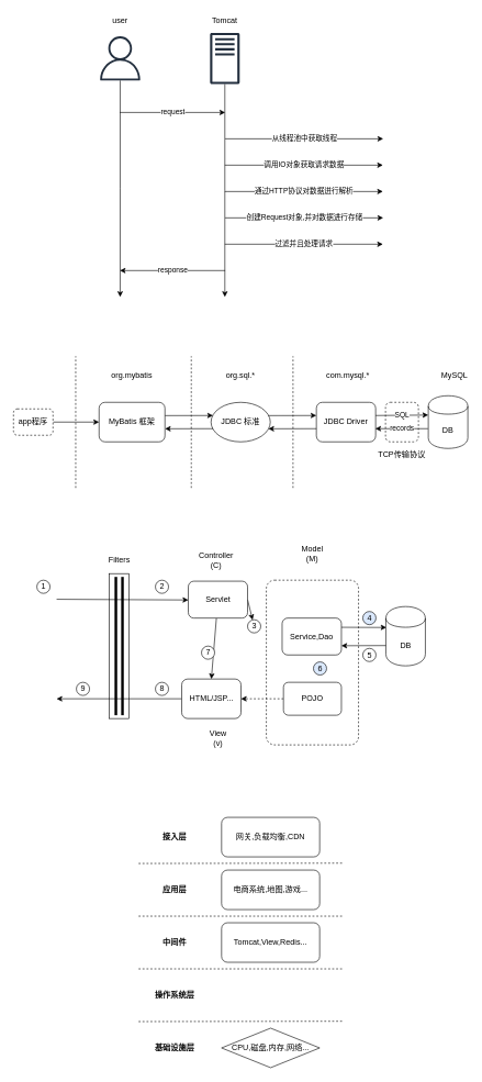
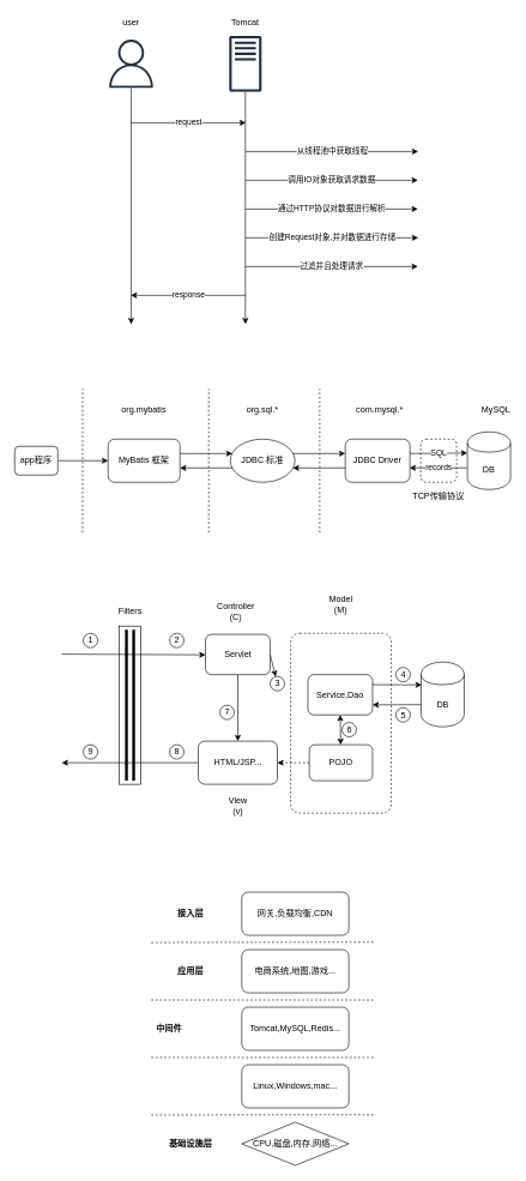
  <mxCell id="0" />
  <mxCell id="1" parent="0" />
  <mxCell id="2" value="" style="rounded=1;whiteSpace=wrap;html=1;arcSize=9;dashed=1;" parent="1" vertex="1"><mxGeometry x="404" y="880" width="140" height="250" as="geometry" /></mxCell>
  <mxCell id="3" value="" style="rounded=1;whiteSpace=wrap;html=1;dashed=1;" parent="1" vertex="1"><mxGeometry x="585" y="610" width="50" height="60" as="geometry" /></mxCell>
  <mxCell id="4" style="edgeStyle=orthogonalEdgeStyle;rounded=0;orthogonalLoop=1;jettySize=auto;html=1;" parent="1" source="5" edge="1"><mxGeometry relative="1" as="geometry"><mxPoint x="182" y="450" as="targetPoint" /></mxGeometry></mxCell>
  <mxCell id="5" value="" style="outlineConnect=0;fontColor=#232F3E;gradientColor=none;fillColor=#232F3E;strokeColor=none;dashed=0;verticalLabelPosition=bottom;verticalAlign=top;align=center;html=1;fontSize=12;fontStyle=0;aspect=fixed;pointerEvents=1;shape=mxgraph.aws4.user;" parent="1" vertex="1"><mxGeometry x="148.5" y="54.5" width="67" height="67" as="geometry" /></mxCell>
  <mxCell id="6" style="edgeStyle=orthogonalEdgeStyle;rounded=0;orthogonalLoop=1;jettySize=auto;html=1;" parent="1" source="7" edge="1"><mxGeometry relative="1" as="geometry"><mxPoint x="341" y="450" as="targetPoint" /></mxGeometry></mxCell>
  <mxCell id="7" value="" style="outlineConnect=0;fontColor=#232F3E;gradientColor=none;fillColor=#232F3E;strokeColor=none;dashed=0;verticalLabelPosition=bottom;verticalAlign=top;align=center;html=1;fontSize=12;fontStyle=0;aspect=fixed;pointerEvents=1;shape=mxgraph.aws4.traditional_server;" parent="1" vertex="1"><mxGeometry x="318.5" y="49" width="45" height="78" as="geometry" /></mxCell>
  <mxCell id="8" value="user" style="text;html=1;strokeColor=none;fillColor=none;align=center;verticalAlign=middle;whiteSpace=wrap;rounded=0;" parent="1" vertex="1"><mxGeometry x="162" y="20" width="40" height="20" as="geometry" /></mxCell>
  <mxCell id="9" value="Tomcat" style="text;html=1;strokeColor=none;fillColor=none;align=center;verticalAlign=middle;whiteSpace=wrap;rounded=0;" parent="1" vertex="1"><mxGeometry x="321" y="20" width="40" height="20" as="geometry" /></mxCell>
  <mxCell id="10" value="request" style="endArrow=classic;html=1;" parent="1" edge="1"><mxGeometry width="50" height="50" relative="1" as="geometry"><mxPoint x="181.5" y="170" as="sourcePoint" /><mxPoint x="341.5" y="170" as="targetPoint" /></mxGeometry></mxCell>
  <mxCell id="11" value="从线程池中获取线程" style="endArrow=classic;html=1;" parent="1" edge="1"><mxGeometry width="50" height="50" relative="1" as="geometry"><mxPoint x="341.5" y="210" as="sourcePoint" /><mxPoint x="581.5" y="210" as="targetPoint" /></mxGeometry></mxCell>
  <mxCell id="12" value="调用IO对象获取请求数据" style="endArrow=classic;html=1;" parent="1" edge="1"><mxGeometry width="50" height="50" relative="1" as="geometry"><mxPoint x="341" y="250" as="sourcePoint" /><mxPoint x="581" y="250" as="targetPoint" /></mxGeometry></mxCell>
  <mxCell id="13" value="通过HTTP协议对数据进行解析" style="endArrow=classic;html=1;" parent="1" edge="1"><mxGeometry width="50" height="50" relative="1" as="geometry"><mxPoint x="341" y="290" as="sourcePoint" /><mxPoint x="581" y="290" as="targetPoint" /></mxGeometry></mxCell>
  <mxCell id="14" value="创建Request对象,并对数据进行存储" style="endArrow=classic;html=1;" parent="1" edge="1"><mxGeometry width="50" height="50" relative="1" as="geometry"><mxPoint x="341.5" y="330" as="sourcePoint" /><mxPoint x="581.5" y="330" as="targetPoint" /></mxGeometry></mxCell>
  <mxCell id="15" value="过滤并且处理请求" style="endArrow=classic;html=1;" parent="1" edge="1"><mxGeometry width="50" height="50" relative="1" as="geometry"><mxPoint x="341" y="370" as="sourcePoint" /><mxPoint x="581" y="370" as="targetPoint" /></mxGeometry></mxCell>
  <mxCell id="16" value="response" style="endArrow=classic;html=1;" parent="1" edge="1"><mxGeometry width="50" height="50" relative="1" as="geometry"><mxPoint x="341.5" y="410" as="sourcePoint" /><mxPoint x="181.5" y="410" as="targetPoint" /></mxGeometry></mxCell>
  <mxCell id="17" value="DB" style="shape=cylinder;whiteSpace=wrap;html=1;boundedLbl=1;backgroundOutline=1;" parent="1" vertex="1"><mxGeometry x="650" y="600" width="60" height="80" as="geometry" /></mxCell>
  <mxCell id="18" value="MySQL" style="text;html=1;strokeColor=none;fillColor=none;align=center;verticalAlign=middle;whiteSpace=wrap;rounded=0;" parent="1" vertex="1"><mxGeometry x="670" y="560" width="40" height="20" as="geometry" /></mxCell>
  <mxCell id="19" value="JDBC Driver" style="rounded=1;whiteSpace=wrap;html=1;" parent="1" vertex="1"><mxGeometry x="480" y="610" width="90" height="60" as="geometry" /></mxCell>
  <mxCell id="20" value="SQL" style="endArrow=classic;html=1;entryX=-0.002;entryY=0.367;entryDx=0;entryDy=0;entryPerimeter=0;" parent="1" target="17" edge="1"><mxGeometry width="50" height="50" relative="1" as="geometry"><mxPoint x="570" y="630" as="sourcePoint" /><mxPoint x="640" y="630" as="targetPoint" /></mxGeometry></mxCell>
  <mxCell id="21" value="records" style="endArrow=classic;html=1;" parent="1" edge="1"><mxGeometry width="50" height="50" relative="1" as="geometry"><mxPoint x="649.5" y="650" as="sourcePoint" /><mxPoint x="569.5" y="650" as="targetPoint" /></mxGeometry></mxCell>
  <mxCell id="22" value="TCP传输协议" style="text;html=1;strokeColor=none;fillColor=none;align=center;verticalAlign=middle;whiteSpace=wrap;rounded=0;dashed=1;" parent="1" vertex="1"><mxGeometry x="570" y="680" width="80" height="20" as="geometry" /></mxCell>
  <mxCell id="23" value="JDBC 标准" style="ellipse;whiteSpace=wrap;html=1;" parent="1" vertex="1"><mxGeometry x="320" y="610" width="90" height="60" as="geometry" /></mxCell>
  <mxCell id="24" value="" style="endArrow=none;html=1;exitX=0.968;exitY=0.669;exitDx=0;exitDy=0;exitPerimeter=0;startArrow=classic;startFill=1;endFill=0;" parent="1" source="23" edge="1"><mxGeometry width="50" height="50" relative="1" as="geometry"><mxPoint x="410" y="650" as="sourcePoint" /><mxPoint x="480" y="650" as="targetPoint" /></mxGeometry></mxCell>
  <mxCell id="25" value="" style="endArrow=classic;html=1;exitX=0.968;exitY=0.669;exitDx=0;exitDy=0;exitPerimeter=0;startArrow=none;startFill=0;endFill=1;" parent="1" edge="1"><mxGeometry width="50" height="50" relative="1" as="geometry"><mxPoint x="407.12" y="630.14" as="sourcePoint" /><mxPoint x="480" y="630" as="targetPoint" /></mxGeometry></mxCell>
  <mxCell id="26" value="MyBatis 框架" style="rounded=1;whiteSpace=wrap;html=1;" parent="1" vertex="1"><mxGeometry x="150" y="610" width="100" height="60" as="geometry" /></mxCell>
  <mxCell id="27" value="" style="endArrow=classic;html=1;exitX=0.968;exitY=0.669;exitDx=0;exitDy=0;exitPerimeter=0;startArrow=none;startFill=0;endFill=1;" parent="1" edge="1"><mxGeometry width="50" height="50" relative="1" as="geometry"><mxPoint x="250.12" y="630.14" as="sourcePoint" /><mxPoint x="323" y="630" as="targetPoint" /></mxGeometry></mxCell>
  <mxCell id="28" value="" style="endArrow=none;html=1;exitX=0.968;exitY=0.669;exitDx=0;exitDy=0;exitPerimeter=0;startArrow=classic;startFill=1;endFill=0;" parent="1" edge="1"><mxGeometry width="50" height="50" relative="1" as="geometry"><mxPoint x="250.12" y="650.14" as="sourcePoint" /><mxPoint x="323" y="650" as="targetPoint" /></mxGeometry></mxCell>
  <mxCell id="29" style="edgeStyle=orthogonalEdgeStyle;rounded=0;orthogonalLoop=1;jettySize=auto;html=1;entryX=0;entryY=0.5;entryDx=0;entryDy=0;startArrow=none;startFill=0;endArrow=classic;endFill=1;" parent="1" source="30" target="26" edge="1"><mxGeometry relative="1" as="geometry" /></mxCell>
- <mxCell id="30" value="app程序" style="rounded=1;whiteSpace=wrap;html=1;dashed=1;" parent="1" vertex="1"><mxGeometry x="20" y="620" width="60" height="40" as="geometry" /></mxCell>
+ <mxCell id="30" value="app程序" style="rounded=1;whiteSpace=wrap;html=1;" parent="1" vertex="1"><mxGeometry x="20" y="620" width="60" height="40" as="geometry" /></mxCell>
  <mxCell id="31" value="" style="endArrow=none;dashed=1;html=1;" parent="1" edge="1"><mxGeometry width="50" height="50" relative="1" as="geometry"><mxPoint x="114.5" y="740" as="sourcePoint" /><mxPoint x="114.5" y="540" as="targetPoint" /></mxGeometry></mxCell>
  <mxCell id="32" value="" style="endArrow=none;dashed=1;html=1;" parent="1" edge="1"><mxGeometry width="50" height="50" relative="1" as="geometry"><mxPoint x="290" y="740" as="sourcePoint" /><mxPoint x="290" y="540" as="targetPoint" /></mxGeometry></mxCell>
  <mxCell id="33" value="" style="endArrow=none;dashed=1;html=1;" parent="1" edge="1"><mxGeometry width="50" height="50" relative="1" as="geometry"><mxPoint x="444.5" y="740" as="sourcePoint" /><mxPoint x="444.5" y="540" as="targetPoint" /></mxGeometry></mxCell>
  <mxCell id="34" value="org.mybatis" style="text;html=1;strokeColor=none;fillColor=none;align=center;verticalAlign=middle;whiteSpace=wrap;rounded=0;" parent="1" vertex="1"><mxGeometry x="180" y="560" width="40" height="20" as="geometry" /></mxCell>
  <mxCell id="35" value="org.sql.*" style="text;html=1;strokeColor=none;fillColor=none;align=center;verticalAlign=middle;whiteSpace=wrap;rounded=0;" parent="1" vertex="1"><mxGeometry x="345" y="560" width="40" height="20" as="geometry" /></mxCell>
  <mxCell id="36" value="com.mysql.*" style="text;html=1;strokeColor=none;fillColor=none;align=center;verticalAlign=middle;whiteSpace=wrap;rounded=0;" parent="1" vertex="1"><mxGeometry x="507.5" y="560" width="40" height="20" as="geometry" /></mxCell>
  <mxCell id="37" value="" style="rounded=0;whiteSpace=wrap;html=1;" parent="1" vertex="1"><mxGeometry x="165.5" y="870" width="30" height="220" as="geometry" /></mxCell>
  <mxCell id="38" value="" style="endArrow=none;html=1;strokeWidth=4;" parent="1" edge="1"><mxGeometry width="50" height="50" relative="1" as="geometry"><mxPoint x="175.5" y="1085" as="sourcePoint" /><mxPoint x="175.5" y="875" as="targetPoint" /></mxGeometry></mxCell>
  <mxCell id="39" value="" style="endArrow=none;html=1;strokeWidth=4;" parent="1" edge="1"><mxGeometry width="50" height="50" relative="1" as="geometry"><mxPoint x="185.5" y="1085" as="sourcePoint" /><mxPoint x="185.5" y="875" as="targetPoint" /></mxGeometry></mxCell>
  <mxCell id="40" value="Filters" style="text;html=1;strokeColor=none;fillColor=none;align=center;verticalAlign=middle;whiteSpace=wrap;rounded=0;" parent="1" vertex="1"><mxGeometry x="160.5" y="840" width="40" height="20" as="geometry" /></mxCell>
  <mxCell id="41" value="" style="endArrow=classic;html=1;strokeWidth=1;" parent="1" edge="1"><mxGeometry width="50" height="50" relative="1" as="geometry"><mxPoint x="85.5" y="909" as="sourcePoint" /><mxPoint x="285.5" y="910" as="targetPoint" /></mxGeometry></mxCell>
  <mxCell id="42" style="rounded=0;orthogonalLoop=1;jettySize=auto;html=1;startArrow=none;startFill=0;endArrow=classic;endFill=1;strokeWidth=1;exitX=1;exitY=0.5;exitDx=0;exitDy=0;" parent="1" source="44" target="59" edge="1"><mxGeometry relative="1" as="geometry" /></mxCell>
  <mxCell id="43" style="edgeStyle=none;rounded=0;orthogonalLoop=1;jettySize=auto;html=1;entryX=0.5;entryY=0;entryDx=0;entryDy=0;startArrow=none;startFill=0;endArrow=classic;endFill=1;strokeWidth=1;" parent="1" source="44" target="53" edge="1"><mxGeometry relative="1" as="geometry" /></mxCell>
  <mxCell id="44" value="Servlet" style="rounded=1;whiteSpace=wrap;html=1;" parent="1" vertex="1"><mxGeometry x="285.5" y="881.5" width="90" height="56" as="geometry" /></mxCell>
  <mxCell id="45" style="edgeStyle=none;rounded=0;orthogonalLoop=1;jettySize=auto;html=1;entryX=0.014;entryY=0.353;entryDx=0;entryDy=0;startArrow=none;startFill=0;endArrow=classic;endFill=1;strokeWidth=1;exitX=1;exitY=0.25;exitDx=0;exitDy=0;entryPerimeter=0;" parent="1" source="46" target="48" edge="1"><mxGeometry relative="1" as="geometry" /></mxCell>
  <mxCell id="46" value="Service,Dao" style="rounded=1;whiteSpace=wrap;html=1;" parent="1" vertex="1"><mxGeometry x="428" y="937.5" width="90" height="56" as="geometry" /></mxCell>
  <mxCell id="47" style="edgeStyle=none;rounded=0;orthogonalLoop=1;jettySize=auto;html=1;entryX=1;entryY=0.75;entryDx=0;entryDy=0;startArrow=none;startFill=0;endArrow=classic;endFill=1;strokeWidth=1;exitX=0.015;exitY=0.658;exitDx=0;exitDy=0;exitPerimeter=0;" parent="1" source="48" target="46" edge="1"><mxGeometry relative="1" as="geometry"><mxPoint x="584.5" y="980" as="sourcePoint" /></mxGeometry></mxCell>
  <mxCell id="48" value="DB" style="shape=cylinder;whiteSpace=wrap;html=1;boundedLbl=1;backgroundOutline=1;" parent="1" vertex="1"><mxGeometry x="585.5" y="920" width="60" height="90" as="geometry" /></mxCell>
+ <mxCell id="49" style="edgeStyle=none;rounded=0;orthogonalLoop=1;jettySize=auto;html=1;entryX=0.5;entryY=1;entryDx=0;entryDy=0;startArrow=classic;startFill=1;endArrow=classic;endFill=1;strokeWidth=1;" parent="1" source="51" target="46" edge="1"><mxGeometry relative="1" as="geometry" /></mxCell>
  <mxCell id="50" style="edgeStyle=none;rounded=0;orthogonalLoop=1;jettySize=auto;html=1;entryX=1;entryY=0.5;entryDx=0;entryDy=0;startArrow=none;startFill=0;endArrow=classic;endFill=1;strokeWidth=1;dashed=1;" parent="1" source="51" target="53" edge="1"><mxGeometry relative="1" as="geometry" /></mxCell>
  <mxCell id="51" value="POJO" style="rounded=1;whiteSpace=wrap;html=1;" parent="1" vertex="1"><mxGeometry x="430" y="1035" width="88" height="50" as="geometry" /></mxCell>
  <mxCell id="52" style="edgeStyle=none;rounded=0;orthogonalLoop=1;jettySize=auto;html=1;startArrow=none;startFill=0;endArrow=classic;endFill=1;strokeWidth=1;" parent="1" source="53" edge="1"><mxGeometry relative="1" as="geometry"><mxPoint x="85.5" y="1060" as="targetPoint" /></mxGeometry></mxCell>
- <mxCell id="53" value="HTML/JSP..." style="rounded=1;whiteSpace=wrap;html=1;" parent="1" vertex="1"><mxGeometry x="275.5" y="1030" width="90" height="60" as="geometry" /></mxCell>
+ <mxCell id="53" value="HTML/JSP..." style="rounded=1;whiteSpace=wrap;html=1;" parent="1" vertex="1"><mxGeometry x="275.5" y="1030" width="110" height="60" as="geometry" /></mxCell>
  <mxCell id="54" value="Model&lt;br&gt;(M)" style="text;html=1;strokeColor=none;fillColor=none;align=center;verticalAlign=middle;whiteSpace=wrap;rounded=0;dashed=1;" parent="1" vertex="1"><mxGeometry x="454" y="830" width="40" height="20" as="geometry" /></mxCell>
  <mxCell id="55" value="View&lt;br&gt;(v)" style="text;html=1;strokeColor=none;fillColor=none;align=center;verticalAlign=middle;whiteSpace=wrap;rounded=0;dashed=1;" parent="1" vertex="1"><mxGeometry x="310.5" y="1110" width="40" height="20" as="geometry" /></mxCell>
  <mxCell id="56" value="Controller&lt;br&gt;(C)" style="text;html=1;strokeColor=none;fillColor=none;align=center;verticalAlign=middle;whiteSpace=wrap;rounded=0;dashed=1;" parent="1" vertex="1"><mxGeometry x="307.5" y="840" width="40" height="20" as="geometry" /></mxCell>
- <mxCell id="57" value="1" style="ellipse;whiteSpace=wrap;html=1;aspect=fixed;" parent="1" vertex="1"><mxGeometry x="55.5" y="880" width="20" height="20" as="geometry" /></mxCell>
+ <mxCell id="57" value="1" style="ellipse;whiteSpace=wrap;html=1;aspect=fixed;" parent="1" vertex="1"><mxGeometry x="115.5" y="880" width="20" height="20" as="geometry" /></mxCell>
  <mxCell id="58" value="2" style="ellipse;whiteSpace=wrap;html=1;aspect=fixed;" parent="1" vertex="1"><mxGeometry x="235.5" y="880" width="20" height="20" as="geometry" /></mxCell>
  <mxCell id="59" value="3" style="ellipse;whiteSpace=wrap;html=1;aspect=fixed;" parent="1" vertex="1"><mxGeometry x="375.5" y="940" width="20" height="20" as="geometry" /></mxCell>
- <mxCell id="60" value="4" style="ellipse;whiteSpace=wrap;html=1;aspect=fixed;fillColor=#dae8fc;" parent="1" vertex="1"><mxGeometry x="550.5" y="927.5" width="20" height="20" as="geometry" /></mxCell>
+ <mxCell id="60" value="4" style="ellipse;whiteSpace=wrap;html=1;aspect=fixed;" parent="1" vertex="1"><mxGeometry x="550.5" y="927.5" width="20" height="20" as="geometry" /></mxCell>
  <mxCell id="61" value="5" style="ellipse;whiteSpace=wrap;html=1;aspect=fixed;" parent="1" vertex="1"><mxGeometry x="550.5" y="983.5" width="20" height="20" as="geometry" /></mxCell>
- <mxCell id="62" value="6" style="ellipse;whiteSpace=wrap;html=1;aspect=fixed;fillColor=#dae8fc;" parent="1" vertex="1"><mxGeometry x="475.5" y="1004" width="20" height="20" as="geometry" /></mxCell>
+ <mxCell id="62" value="6" style="ellipse;whiteSpace=wrap;html=1;aspect=fixed;" parent="1" vertex="1"><mxGeometry x="475.5" y="1004" width="20" height="20" as="geometry" /></mxCell>
  <mxCell id="63" value="7" style="ellipse;whiteSpace=wrap;html=1;aspect=fixed;" parent="1" vertex="1"><mxGeometry x="305.5" y="980" width="20" height="20" as="geometry" /></mxCell>
  <mxCell id="64" value="8" style="ellipse;whiteSpace=wrap;html=1;aspect=fixed;" parent="1" vertex="1"><mxGeometry x="235.5" y="1035" width="20" height="20" as="geometry" /></mxCell>
  <mxCell id="65" value="9" style="ellipse;whiteSpace=wrap;html=1;aspect=fixed;" parent="1" vertex="1"><mxGeometry x="115.5" y="1035" width="20" height="20" as="geometry" /></mxCell>
  <mxCell id="66" value="CPU,磁盘,内存,网络..." style="rhombus;whiteSpace=wrap;html=1;" parent="1" vertex="1"><mxGeometry x="336" y="1560" width="149" height="60" as="geometry" /></mxCell>
- <mxCell id="68" value="Tomcat,View,Redis..." style="rounded=1;whiteSpace=wrap;html=1;" parent="1" vertex="1"><mxGeometry x="336" y="1400" width="149" height="60" as="geometry" /></mxCell>
+ <mxCell id="67" value="Linux,Windows,mac..." style="rounded=1;whiteSpace=wrap;html=1;" parent="1" vertex="1"><mxGeometry x="336" y="1480" width="149" height="60" as="geometry" /></mxCell>
+ <mxCell id="68" value="Tomcat,MySQL,Redis..." style="rounded=1;whiteSpace=wrap;html=1;" parent="1" vertex="1"><mxGeometry x="336" y="1400" width="149" height="60" as="geometry" /></mxCell>
  <mxCell id="69" value="电商系统,地图,游戏..." style="rounded=1;whiteSpace=wrap;html=1;" parent="1" vertex="1"><mxGeometry x="336" y="1320" width="149" height="60" as="geometry" /></mxCell>
  <mxCell id="70" value="" style="endArrow=none;dashed=1;html=1;" parent="1" edge="1"><mxGeometry width="50" height="50" relative="1" as="geometry"><mxPoint x="210" y="1550" as="sourcePoint" /><mxPoint x="520" y="1549.5" as="targetPoint" /></mxGeometry></mxCell>
  <mxCell id="71" value="" style="endArrow=none;dashed=1;html=1;" parent="1" edge="1"><mxGeometry width="50" height="50" relative="1" as="geometry"><mxPoint x="210" y="1470" as="sourcePoint" /><mxPoint x="520" y="1470" as="targetPoint" /></mxGeometry></mxCell>
  <mxCell id="72" value="" style="endArrow=none;dashed=1;html=1;" parent="1" edge="1"><mxGeometry width="50" height="50" relative="1" as="geometry"><mxPoint x="210" y="1390" as="sourcePoint" /><mxPoint x="520" y="1390" as="targetPoint" /></mxGeometry></mxCell>
  <mxCell id="73" value="网关,负载均衡,CDN" style="rounded=1;whiteSpace=wrap;html=1;" parent="1" vertex="1"><mxGeometry x="336" y="1240" width="149" height="60" as="geometry" /></mxCell>
  <mxCell id="74" value="" style="endArrow=none;dashed=1;html=1;" parent="1" edge="1"><mxGeometry width="50" height="50" relative="1" as="geometry"><mxPoint x="210" y="1310" as="sourcePoint" /><mxPoint x="520.5" y="1309.5" as="targetPoint" /></mxGeometry></mxCell>
  <mxCell id="75" value="基础设施层" style="text;html=1;strokeColor=none;fillColor=none;align=center;verticalAlign=middle;whiteSpace=wrap;rounded=0;fontStyle=1" parent="1" vertex="1"><mxGeometry x="220" y="1580" width="90" height="20" as="geometry" /></mxCell>
- <mxCell id="76" value="操作系统层" style="text;html=1;strokeColor=none;fillColor=none;align=center;verticalAlign=middle;whiteSpace=wrap;rounded=0;fontStyle=1" parent="1" vertex="1"><mxGeometry x="220" y="1500" width="90" height="20" as="geometry" /></mxCell>
- <mxCell id="77" value="中间件" style="text;html=1;strokeColor=none;fillColor=none;align=center;verticalAlign=middle;whiteSpace=wrap;rounded=0;fontStyle=1" parent="1" vertex="1"><mxGeometry x="220" y="1420" width="90" height="20" as="geometry" /></mxCell>
+ <mxCell id="77" value="中间件" style="text;html=1;strokeColor=none;fillColor=none;align=center;verticalAlign=middle;whiteSpace=wrap;rounded=0;fontStyle=1" parent="1" vertex="1"><mxGeometry x="190" y="1420" width="90" height="20" as="geometry" /></mxCell>
  <mxCell id="78" value="应用层" style="text;html=1;strokeColor=none;fillColor=none;align=center;verticalAlign=middle;whiteSpace=wrap;rounded=0;fontStyle=1" parent="1" vertex="1"><mxGeometry x="220" y="1340" width="90" height="20" as="geometry" /></mxCell>
  <mxCell id="79" value="接入层" style="text;html=1;strokeColor=none;fillColor=none;align=center;verticalAlign=middle;whiteSpace=wrap;rounded=0;fontStyle=1" parent="1" vertex="1"><mxGeometry x="220" y="1260" width="90" height="20" as="geometry" /></mxCell>
